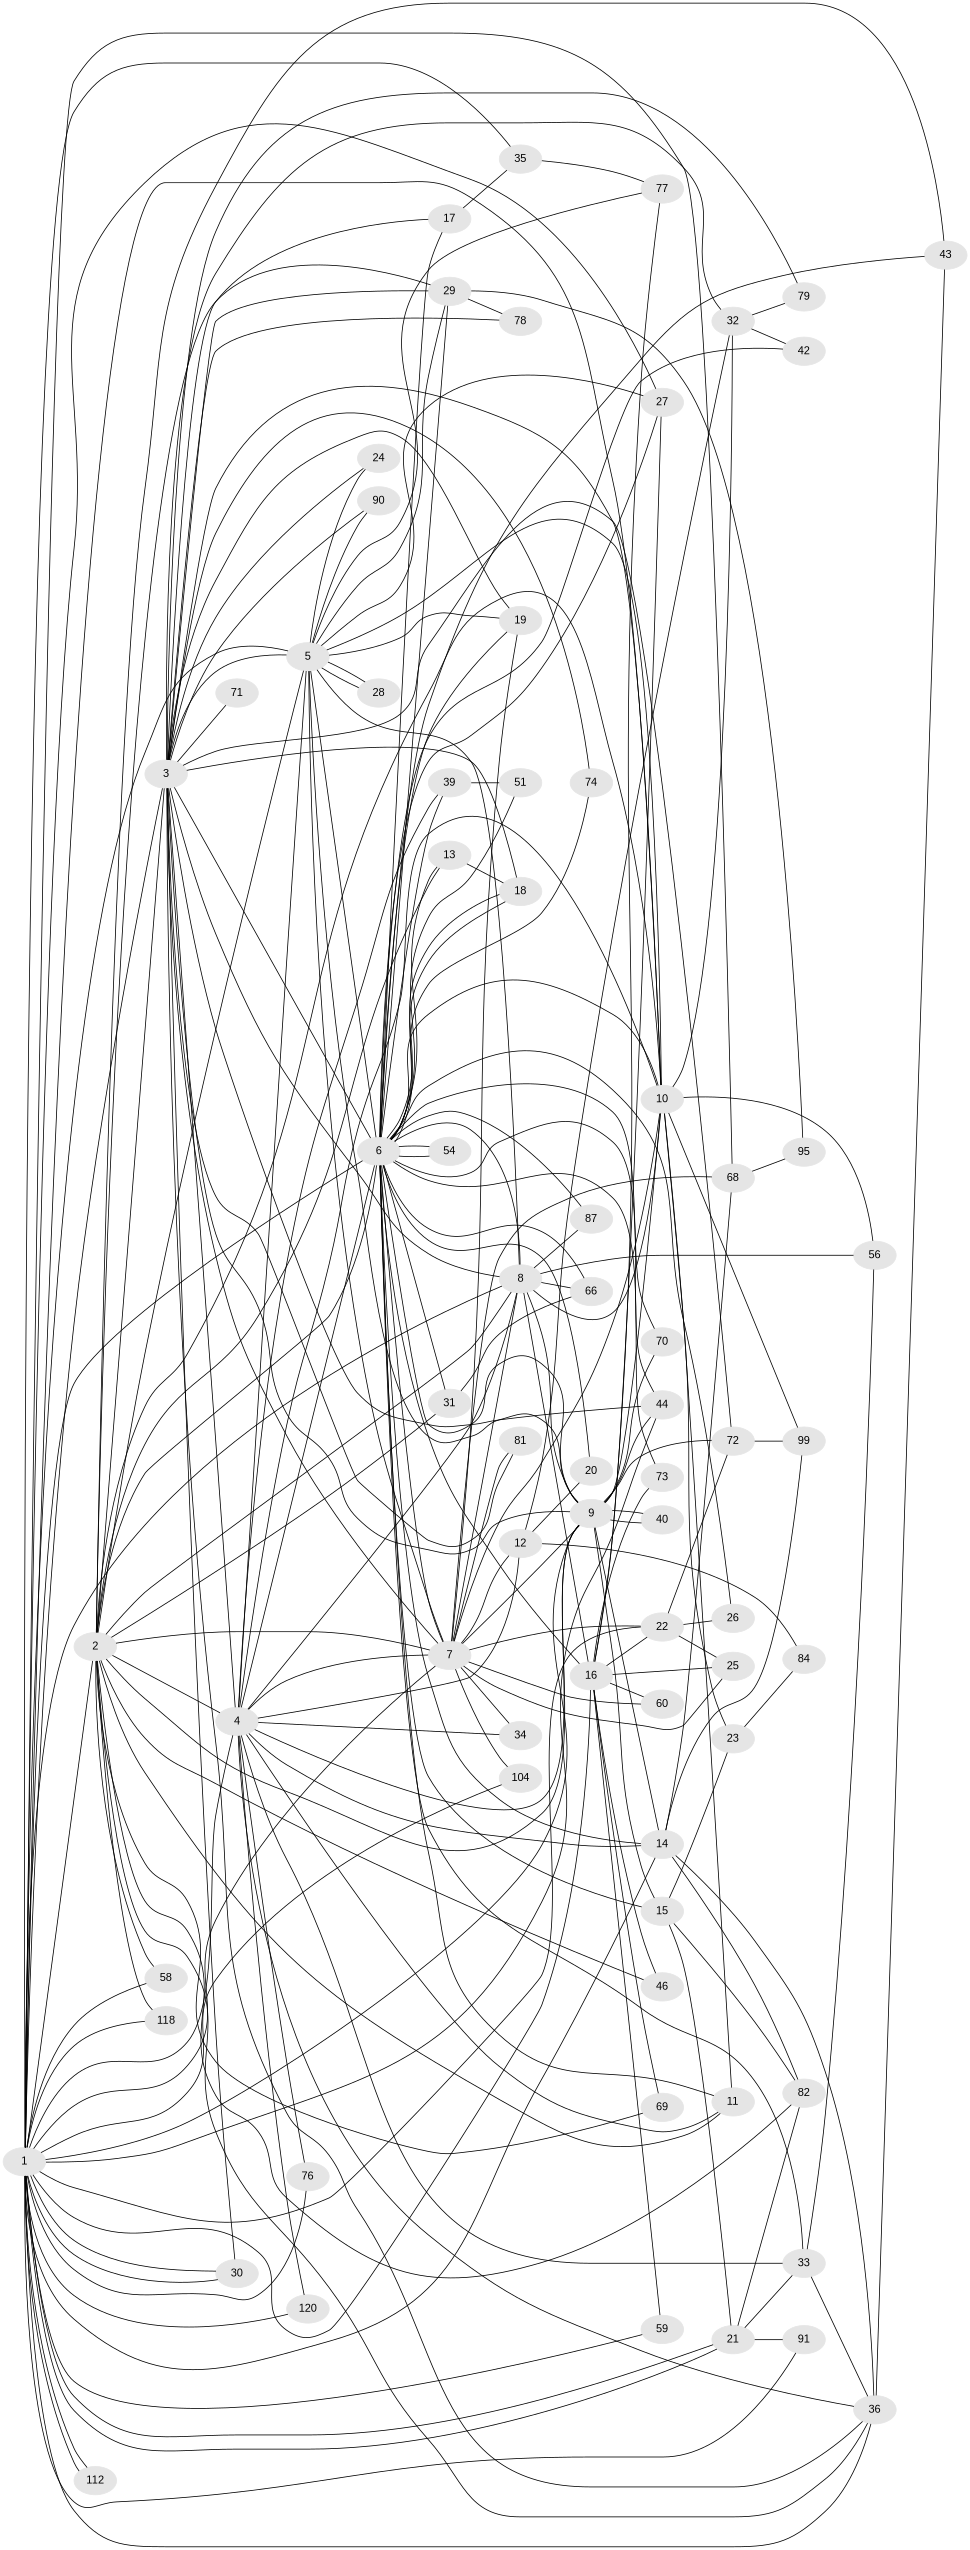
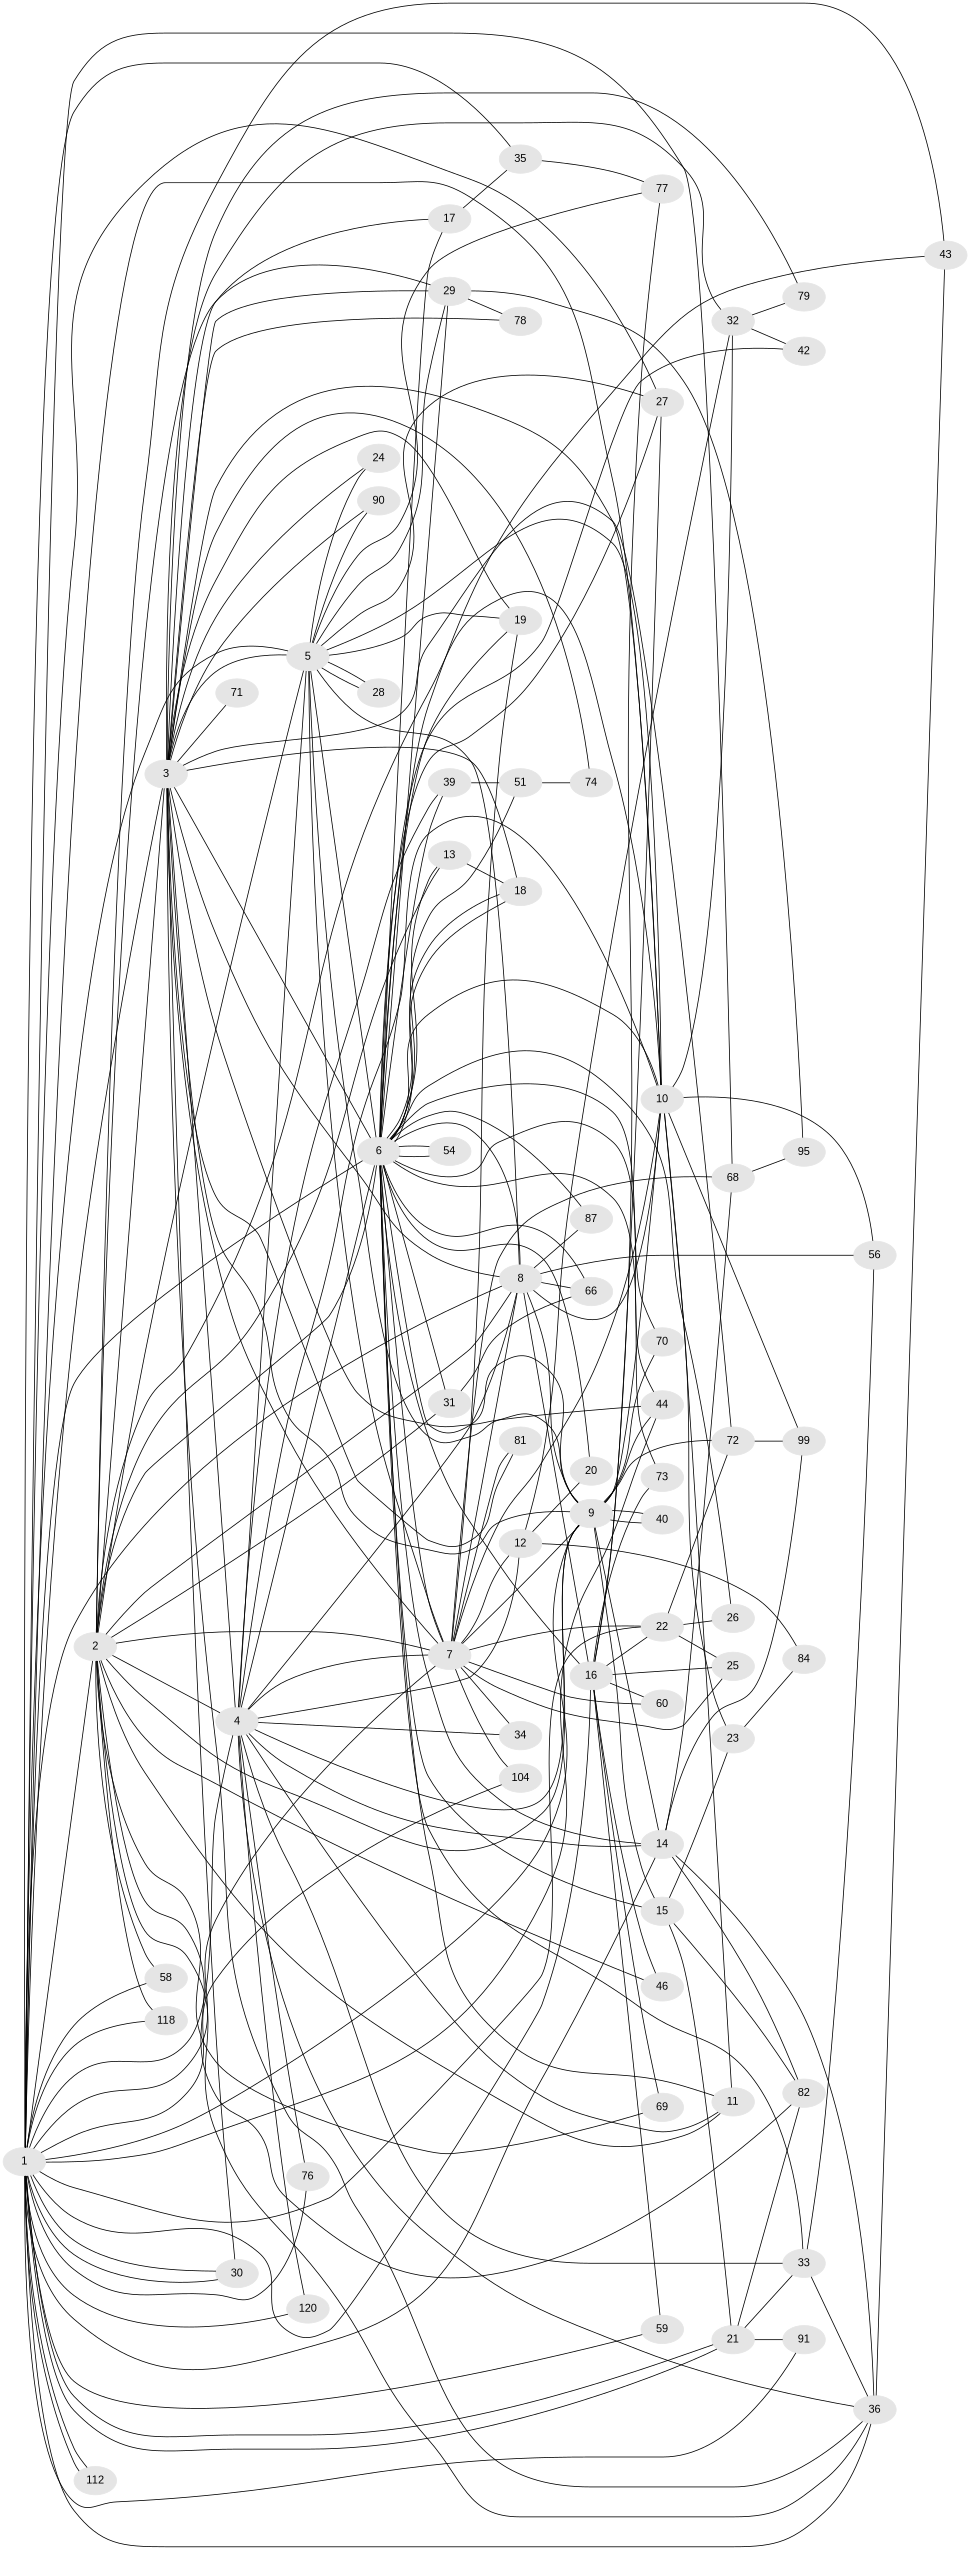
  graph {
    fontname="Liberation Sans"
    rankdir=LR
    node [color=gray90 fontname="Liberation Sans" style=filled]
    edge [fontname="Liberation Sans"]
    1
    2
    3
    4
    5
    6
    7
    8
    9
    10 [super="+98+102+117"]
    14 [super="+49+119+75"]
    16 [super="+106+55+38"]
    21
    22 [super="+116"]
    27 [super="+50"]
    30 [super="+67+61"]
    35
    36 [super="+88+37"]
    44 [super="+105+57+89"]
    58
    59
    68 [super="+110"]
    76
    91
    104
    112
    118
    120
    11 [super="+53"]
    13 [super="+93"]
    29 [super="+94+47"]
    31
    43
    46
    69
    82 [super="+113+86"]
    17
    18 [super="+41"]
    19 [super="+45"]
    24
    32
    71
    72 [super="+85"]
    74
    78
    79
    81
    90
    12
    33 [super="+62"]
    34
    39
    28
    77 [super="+111"]
    15 [super="+52"]
    20
    26
    42
    51
    54
    66 [super="+83"]
    70
    73
    87
    25
    60
    56
    40
    23
    99
    95
    84
    1 -- 2
    1 -- 3
    1 -- 4
    1 -- 5
    1 -- 6
    1 -- 7
    1 -- 8
    1 -- 9
    1 -- 10 [weight=2]
    1 -- 14
    1 -- 16
    1 -- 21
    1 -- 21
    1 -- 22
    1 -- 27
    1 -- 30
    1 -- 30
    1 -- 35
    1 -- 36 [weight=2]
    1 -- 44
    1 -- 58
    1 -- 59
    1 -- 68
    1 -- 76
    1 -- 91
    1 -- 104
    1 -- 112
    1 -- 112
    1 -- 118
    1 -- 120
    2 -- 3
    2 -- 4
    2 -- 5
    2 -- 6
    2 -- 7
    2 -- 8
    2 -- 9
    2 -- 10
    2 -- 36
    2 -- 58
    2 -- 118
    2 -- 11
    2 -- 13
    2 -- 29
    2 -- 31
    2 -- 43
    2 -- 46
    2 -- 69
    2 -- 82
    3 -- 4
    3 -- 5
    3 -- 6
    3 -- 7
    3 -- 8
    3 -- 9
    3 -- 10
    3 -- 30 [weight=2]
    3 -- 36
    3 -- 44 [weight=2]
    3 -- 29 [weight=2]
    3 -- 17
    3 -- 18
    3 -- 19
    3 -- 24
    3 -- 32
    3 -- 71
    3 -- 72
    3 -- 74
    3 -- 78
    3 -- 79
    3 -- 81
    3 -- 90
    4 -- 5
    4 -- 6
    4 -- 7
    4 -- 8
    4 -- 9
    4 -- 10
    4 -- 14
    4 -- 36 [weight=2]
    4 -- 76
    4 -- 120
    4 -- 11
    4 -- 12
    4 -- 33
    4 -- 34
    4 -- 39
    5 -- 6
    5 -- 7
    5 -- 8
    5 -- 9
    5 -- 10
    5 -- 27
    5 -- 29
    5 -- 19
    5 -- 24
    5 -- 90
    5 -- 28
    5 -- 28
    5 -- 77
    6 -- 7
    6 -- 8
    6 -- 9
    6 -- 10
    6 -- 14 [weight=2]
    6 -- 16
    6 -- 27
    6 -- 44 [weight=2]
    6 -- 11
    6 -- 13
    6 -- 29
    6 -- 31
    6 -- 43
    6 -- 17
    6 -- 18
    6 -- 18
    6 -- 19
-   6 -- 74
+   51 -- 74
    6 -- 33
    6 -- 39
    6 -- 15
    6 -- 20
    6 -- 26
    6 -- 42
    6 -- 51
    6 -- 54
    6 -- 54
    6 -- 66
    6 -- 70
    6 -- 73
    6 -- 87
    7 -- 8
    7 -- 9
    7 -- 10
    7 -- 22
    7 -- 68
    7 -- 104
    7 -- 19
    7 -- 81
    7 -- 12
    7 -- 34
    7 -- 25
    7 -- 60
    8 -- 9
    8 -- 10
    8 -- 16 [weight=4]
    8 -- 66
    8 -- 87
    8 -- 56
    9 -- 10 [weight=2]
    9 -- 14
    9 -- 44
    9 -- 72
    9 -- 15 [weight=2]
    9 -- 70
    9 -- 40
    9 -- 40
    10 -- 11
    10 -- 32
    10 -- 56
    10 -- 23
    10 -- 99
    14 -- 36
    14 -- 68
    14 -- 82
    14 -- 99
    16 -- 22
    16 -- 27
    16 -- 59
    16 -- 46
    16 -- 69
    16 -- 77
    16 -- 73
    16 -- 25
    16 -- 60
    21 -- 91
    21 -- 82
    21 -- 33
    22 -- 72
    22 -- 26
    22 -- 25
    35 -- 77
    36 -- 43
    68 -- 95
    13 -- 18
    29 -- 78
    29 -- 95
    31 -- 66
    17 -- 35
    32 -- 79
    32 -- 42
    72 -- 99
    12 -- 32
    12 -- 20
    12 -- 84
    33 -- 36
    33 -- 56
    39 -- 51
    15 -- 21
    15 -- 82
    15 -- 23
    23 -- 84
  }
